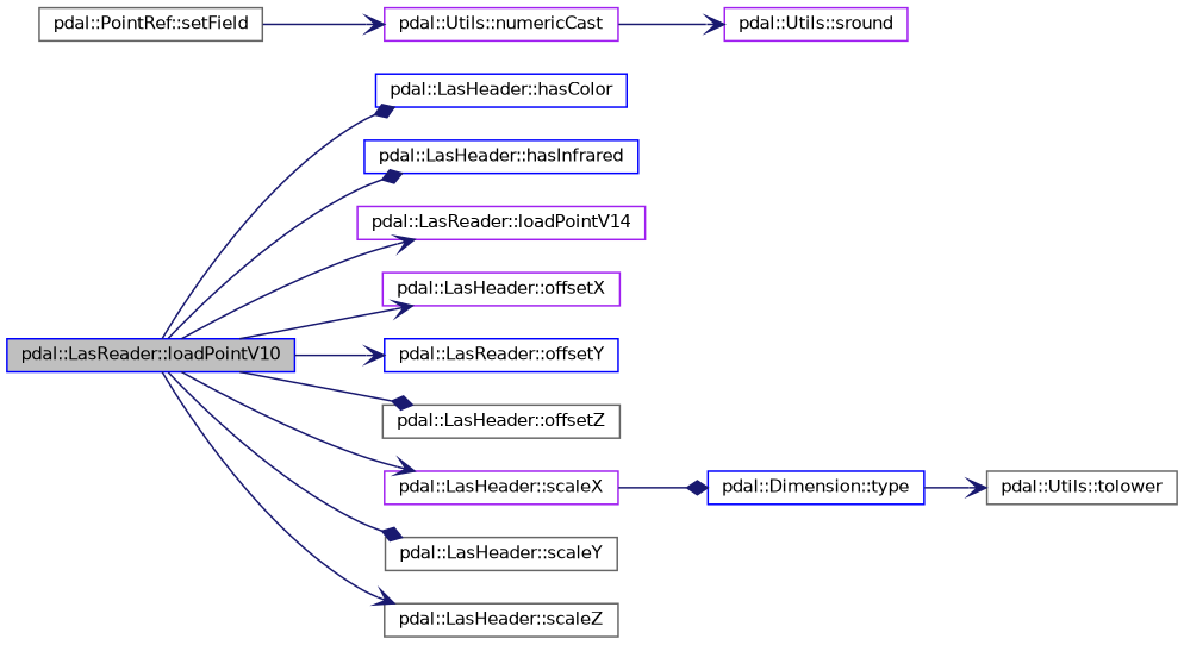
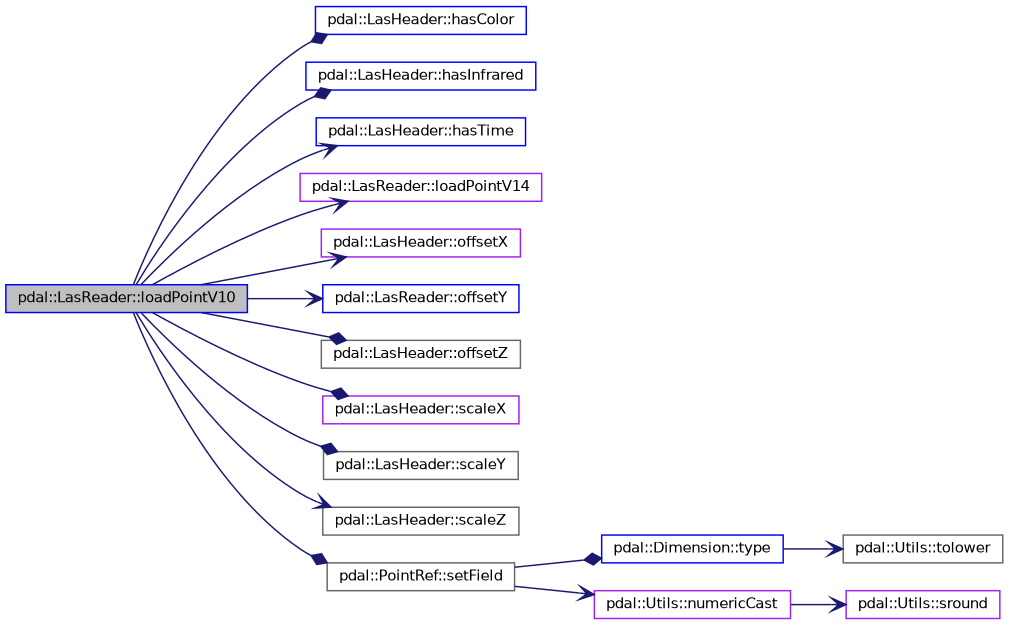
  digraph {
    rankdir=LR
    node [color=blue fillcolor=white fontname=Helvetica fontsize=10 shape=record style=filled]
    edge [arrowhead=vee color=midnightblue fontname=Helvetica fontsize=10 labelfontname=Helvetica labelfontsize=10 style=solid]
    n1 [fillcolor=grey75 fontcolor=black height=0.2 label="pdal::LasReader::loadPointV10" width=0.4]
    n2 [height=0.2 label="pdal::LasHeader::hasColor" width=0.4]
    n3 [height=0.2 label="pdal::LasHeader::hasInfrared" width=0.4]
+   n4 [height=0.2 label="pdal::LasHeader::hasTime" width=0.4]
    n5 [color=purple height=0.2 label="pdal::LasReader::loadPointV14" width=0.4]
    n6 [color=purple height=0.2 label="pdal::LasHeader::offsetX" width=0.4]
    n7 [height=0.2 label="pdal::LasReader::offsetY" width=0.4]
    n8 [color=gray40 height=0.2 label="pdal::LasHeader::offsetZ" width=0.4]
    n9 [color=purple height=0.2 label="pdal::LasHeader::scaleX" width=0.4]
    n10 [color=gray40 height=0.2 label="pdal::LasHeader::scaleY" width=0.4]
    n11 [color=gray40 height=0.2 label="pdal::LasHeader::scaleZ" width=0.4]
    n12 [color=gray40 height=0.2 label="pdal::PointRef::setField" width=0.4]
    n13 [height=0.2 label="pdal::Dimension::type" width=0.4]
    n14 [color=purple height=0.2 label="pdal::Utils::numericCast" width=0.4]
    n15 [color=gray40 height=0.2 label="pdal::Utils::tolower" width=0.4]
    n16 [color=purple height=0.2 label="pdal::Utils::sround" width=0.4]
    n1 -> n2 [arrowhead=diamond]
    n1 -> n3 [arrowhead=diamond]
+   n1 -> n4
    n1 -> n5
    n1 -> n6
    n1 -> n7
    n1 -> n8 [arrowhead=diamond]
-   n1 -> n9
+   n1 -> n9 [arrowhead=diamond]
    n1 -> n10 [arrowhead=diamond]
    n1 -> n11
-   n9 -> n13 [arrowhead=diamond]
+   n1 -> n12 [arrowhead=diamond]
+   n12 -> n13 [arrowhead=diamond]
    n12 -> n14
    n13 -> n15
    n14 -> n16
  }
